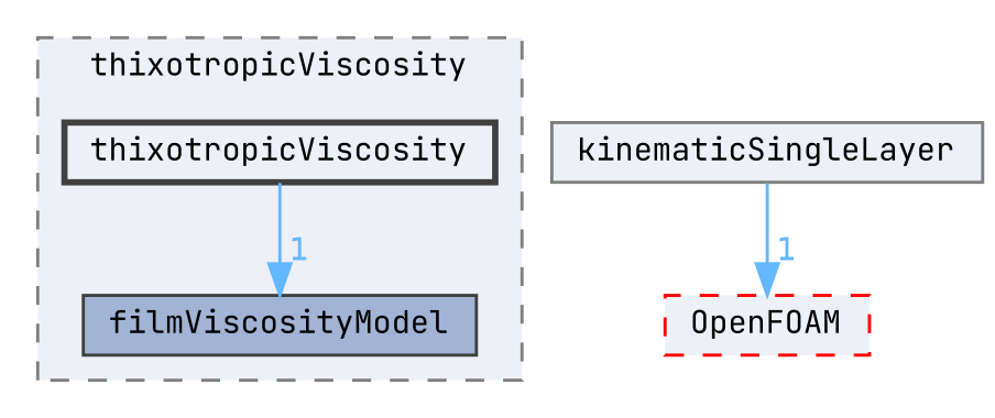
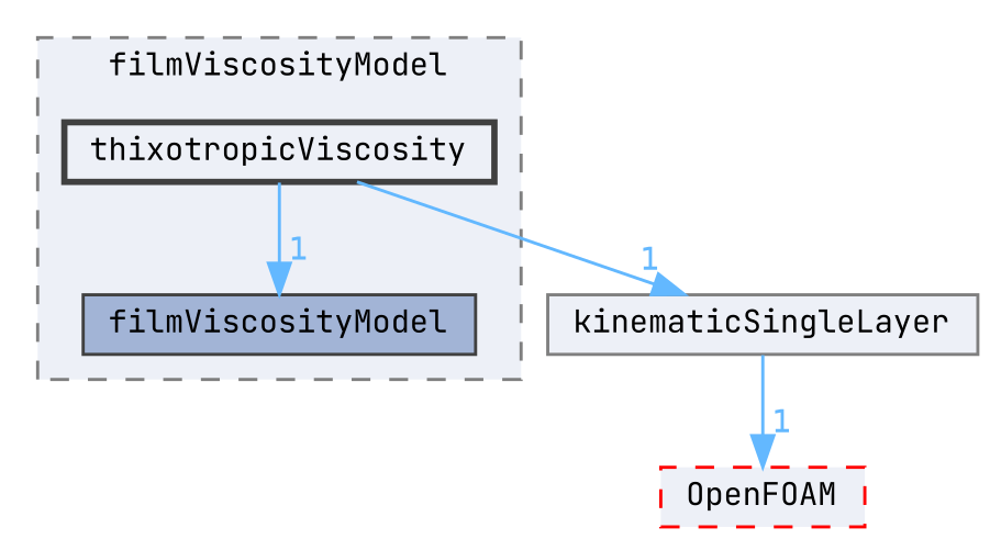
  digraph {
    compound=true
    fontname="JetBrains Mono"
    node [color=grey25 fillcolor="#edf0f7" fontname="JetBrains Mono" fontsize=10 shape=box style=filled]
    edge [color=steelblue1 fontcolor=steelblue1 fontname="JetBrains Mono" fontsize=10 headlabel=1 labeldistance=1.5 labelfontname=Helvetica labelfontsize=10]
    n1 [fillcolor="#a2b4d6" height=0.2 label=filmViscosityModel width=0.4]
    n2 [height=0.2 label=thixotropicViscosity style="filled,bold" width=0.4]
    n3 [color=grey50 height=0.2 label=kinematicSingleLayer width=0.4]
    n4 [color=red height=0.2 label=OpenFOAM style="filled,dashed" width=0.4]
    subgraph cluster_1 {
      bgcolor="#edf0f7"
      fontsize=10
-     label=thixotropicViscosity
+     label=filmViscosityModel
      pencolor=grey50
      style="filled,dashed"
      n1
      n2
    }
    n2 -> n1
+   n2 -> n3
    n3 -> n4
  }
